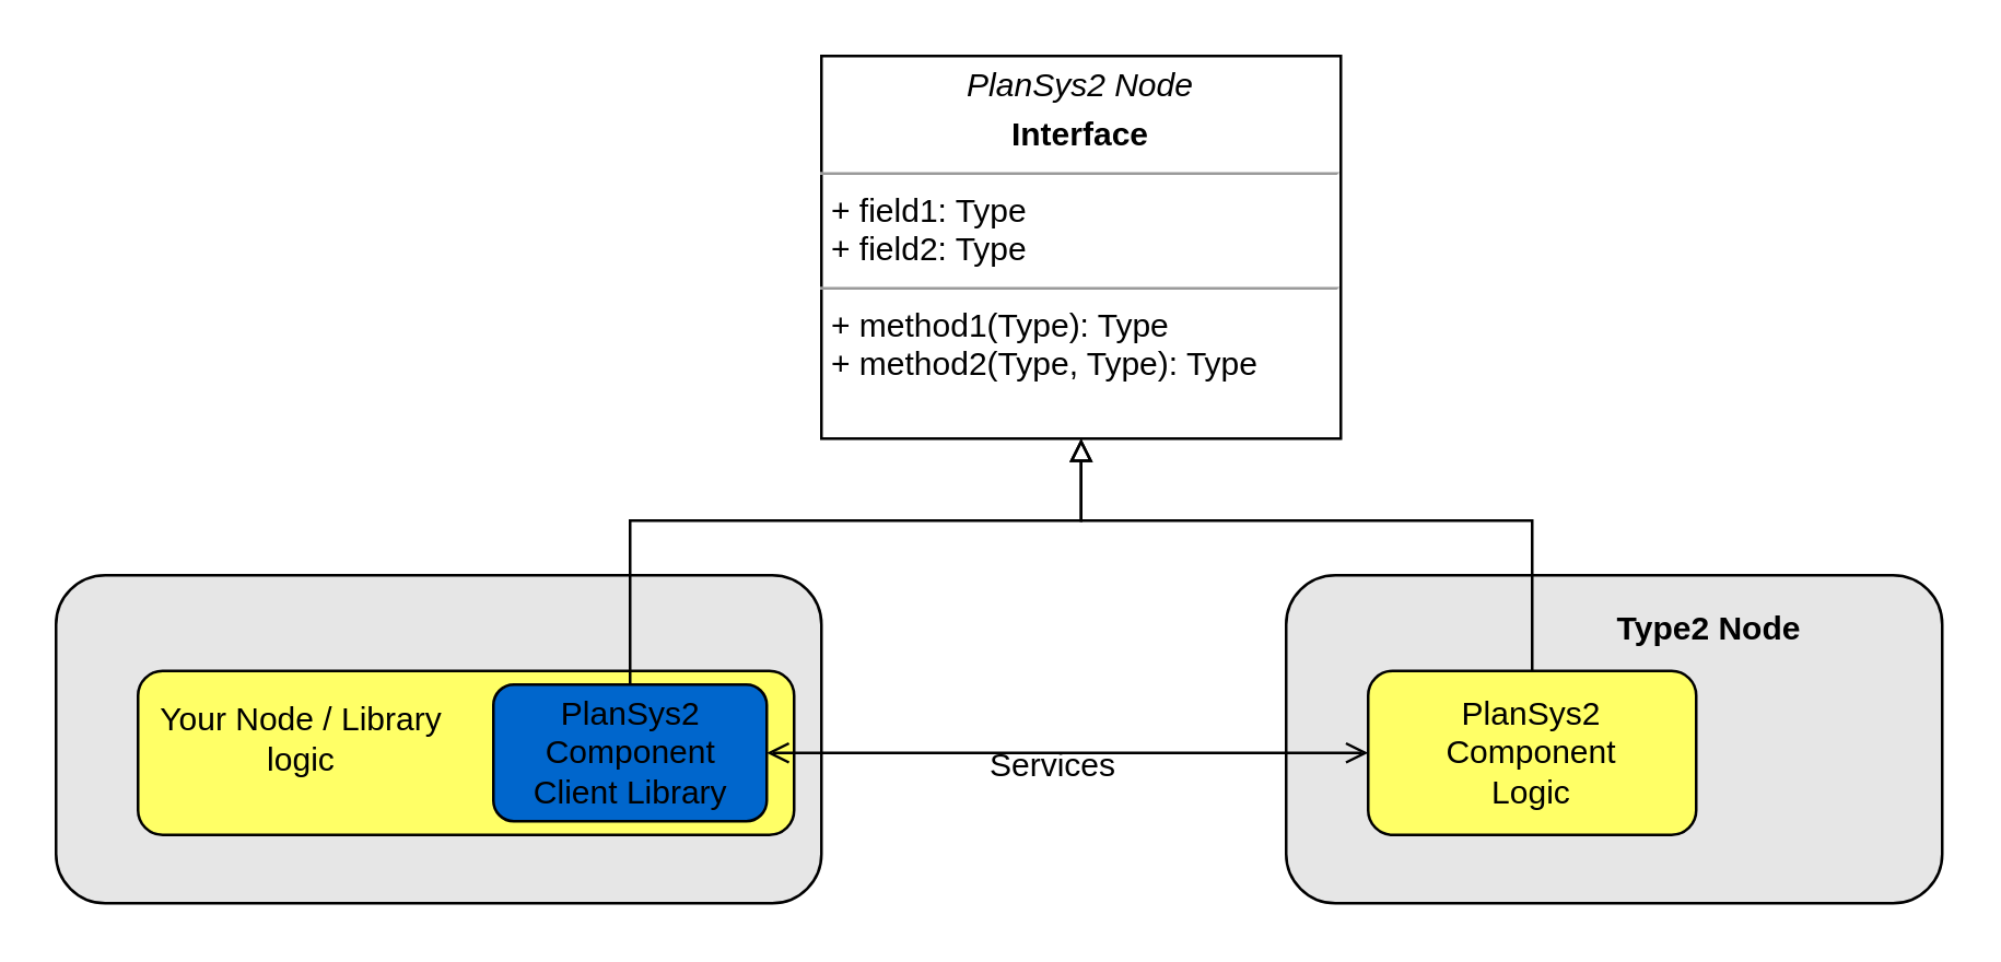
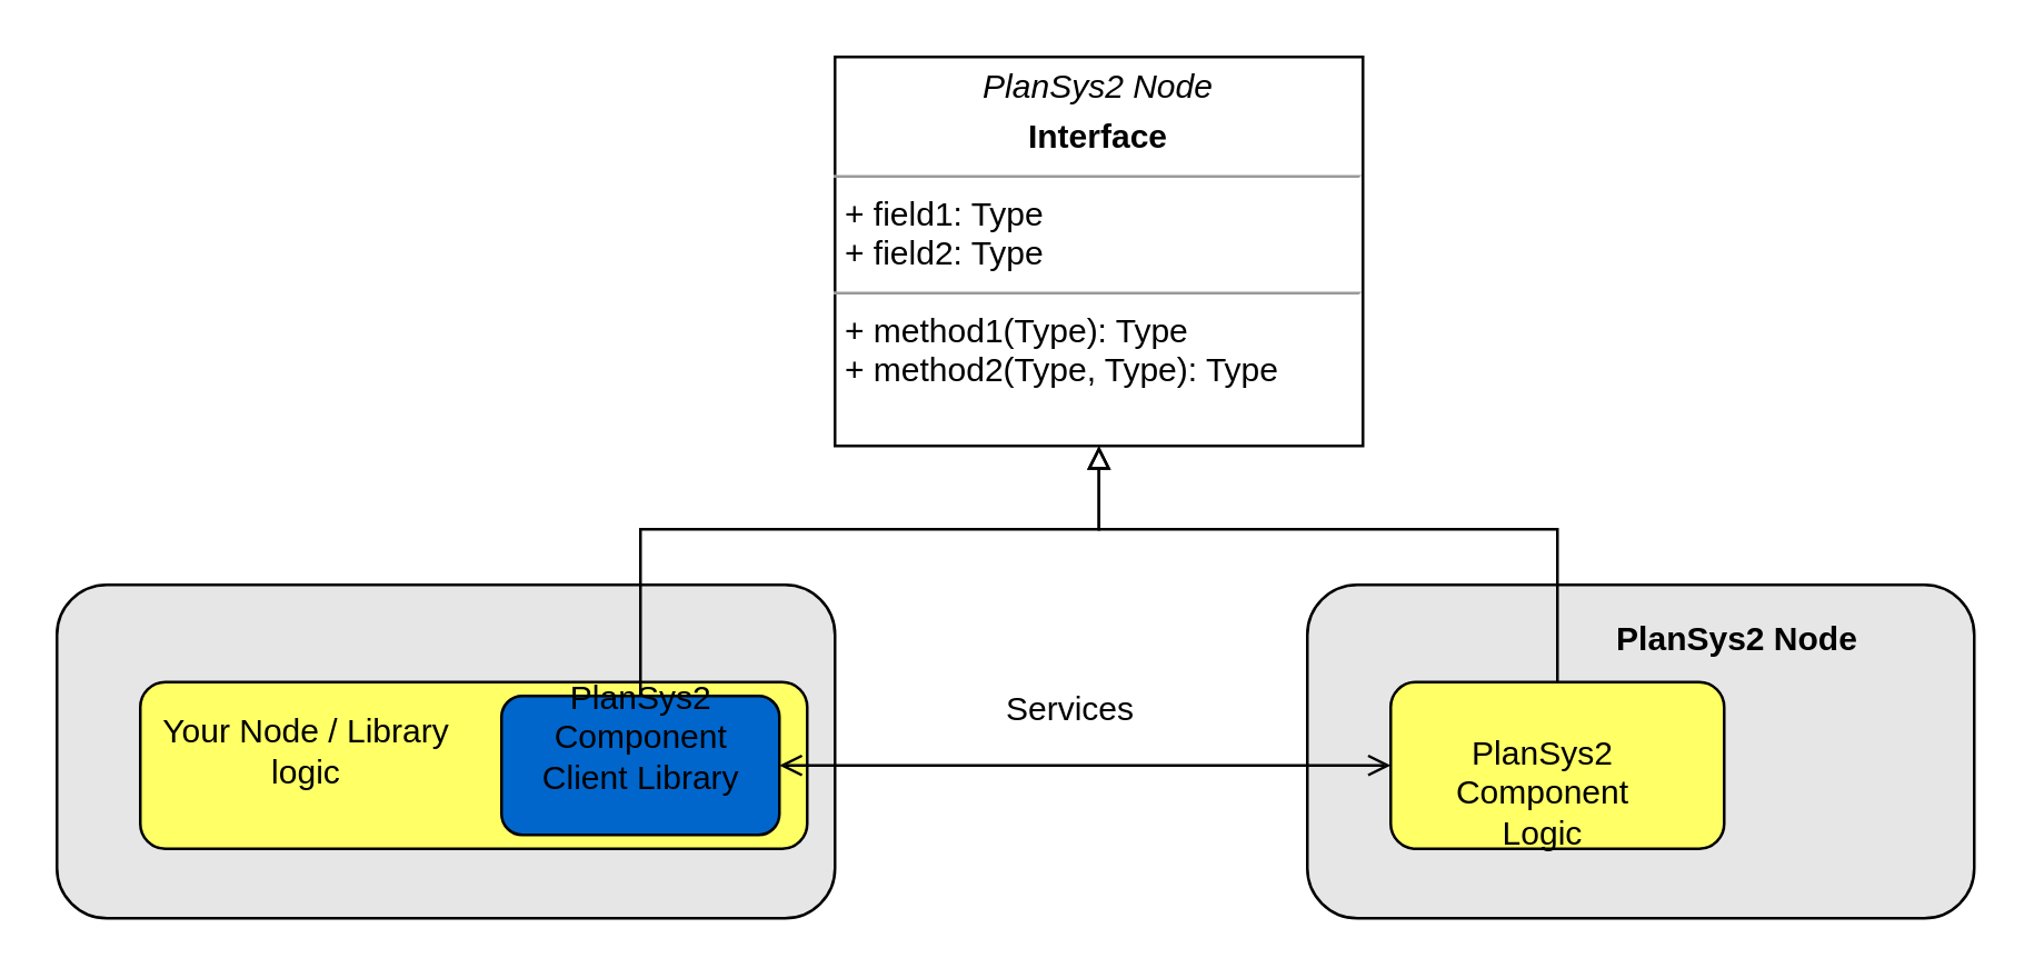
  <mxCell id="0" />
  <mxCell id="1" parent="0" />
  <mxCell id="2" value="&lt;p style=&quot;margin: 0px ; margin-top: 4px ; text-align: center&quot;&gt;&lt;i&gt;PlanSys2 Node&lt;/i&gt;&lt;/p&gt;&lt;p style=&quot;margin: 0px ; margin-top: 4px ; text-align: center&quot;&gt;&lt;b&gt;Interface&lt;/b&gt;&lt;/p&gt;&lt;hr size=&quot;1&quot;&gt;&lt;p style=&quot;margin: 0px ; margin-left: 4px&quot;&gt;+ field1: Type&lt;br&gt;+ field2: Type&lt;/p&gt;&lt;hr size=&quot;1&quot;&gt;&lt;p style=&quot;margin: 0px ; margin-left: 4px&quot;&gt;+ method1(Type): Type&lt;br&gt;+ method2(Type, Type): Type&lt;/p&gt;" style="verticalAlign=top;align=left;overflow=fill;fontSize=12;fontFamily=Helvetica;html=1;" vertex="1" parent="1"><mxGeometry x="300" y="20" width="190" height="140" as="geometry" /></mxCell>
  <mxCell id="3" value="" style="rounded=1;whiteSpace=wrap;html=1;fillColor=#E6E6E6;" vertex="1" parent="1"><mxGeometry x="20" y="210" width="280" height="120" as="geometry" /></mxCell>
  <mxCell id="4" value="" style="rounded=1;whiteSpace=wrap;html=1;fillColor=#E6E6E6;" vertex="1" parent="1"><mxGeometry x="470" y="210" width="240" height="120" as="geometry" /></mxCell>
  <mxCell id="5" style="edgeStyle=orthogonalEdgeStyle;rounded=0;orthogonalLoop=1;jettySize=auto;html=1;exitX=0.5;exitY=0;exitDx=0;exitDy=0;entryX=0.5;entryY=1;entryDx=0;entryDy=0;startArrow=none;startFill=0;endArrow=block;endFill=0;" edge="1" parent="1" source="6" target="2"><mxGeometry relative="1" as="geometry"><Array as="points"><mxPoint x="560" y="190" /><mxPoint x="395" y="190" /></Array></mxGeometry></mxCell>
  <mxCell id="6" value="" style="rounded=1;whiteSpace=wrap;html=1;fillColor=#FFFF66;" vertex="1" parent="1"><mxGeometry x="500" y="245" width="120" height="60" as="geometry" /></mxCell>
- <mxCell id="7" value="&lt;b&gt;Type2 Node&lt;/b&gt;" style="text;html=1;strokeColor=none;fillColor=none;align=center;verticalAlign=middle;whiteSpace=wrap;rounded=0;" vertex="1" parent="1"><mxGeometry x="580" y="220" width="90" height="20" as="geometry" /></mxCell>
- <mxCell id="8" value="PlanSys2&lt;br&gt;Component&lt;br&gt;Logic" style="text;html=1;strokeColor=none;fillColor=none;align=center;verticalAlign=middle;whiteSpace=wrap;rounded=0;" vertex="1" parent="1"><mxGeometry x="525" y="265" width="70" height="20" as="geometry" /></mxCell>
- <mxCell id="9" value="Services" style="text;html=1;strokeColor=none;fillColor=none;align=center;verticalAlign=middle;whiteSpace=wrap;rounded=0;" vertex="1" parent="1"><mxGeometry x="350" y="270" width="70" height="20" as="geometry" /></mxCell>
+ <mxCell id="7" value="&lt;b&gt;PlanSys2 Node&lt;/b&gt;" style="text;html=1;strokeColor=none;fillColor=none;align=center;verticalAlign=middle;whiteSpace=wrap;rounded=0;" vertex="1" parent="1"><mxGeometry x="580" y="220" width="90" height="20" as="geometry" /></mxCell>
+ <mxCell id="8" value="PlanSys2&lt;br&gt;Component&lt;br&gt;Logic" style="text;html=1;strokeColor=none;fillColor=none;align=center;verticalAlign=middle;whiteSpace=wrap;rounded=0;" vertex="1" parent="1"><mxGeometry x="520" y="275" width="70" height="20" as="geometry" /></mxCell>
+ <mxCell id="9" value="Services" style="text;html=1;strokeColor=none;fillColor=none;align=center;verticalAlign=middle;whiteSpace=wrap;rounded=0;" vertex="1" parent="1"><mxGeometry x="350" y="245" width="70" height="20" as="geometry" /></mxCell>
  <mxCell id="10" value="" style="rounded=1;whiteSpace=wrap;html=1;fillColor=#FFFF66;" vertex="1" parent="1"><mxGeometry x="50" y="245" width="240" height="60" as="geometry" /></mxCell>
  <mxCell id="11" value="" style="rounded=1;whiteSpace=wrap;html=1;fillColor=#0066CC;" vertex="1" parent="1"><mxGeometry x="180" y="250" width="100" height="50" as="geometry" /></mxCell>
- <mxCell id="12" value="PlanSys2&lt;br&gt;Component&lt;br&gt;Client Library" style="text;html=1;strokeColor=none;fillColor=none;align=center;verticalAlign=middle;whiteSpace=wrap;rounded=0;" vertex="1" parent="1"><mxGeometry x="187.5" y="265" width="85" height="20" as="geometry" /></mxCell>
+ <mxCell id="12" value="PlanSys2&lt;br&gt;Component&lt;br&gt;Client Library" style="text;html=1;strokeColor=none;fillColor=none;align=center;verticalAlign=middle;whiteSpace=wrap;rounded=0;" vertex="1" parent="1"><mxGeometry x="187.5" y="255" width="85" height="20" as="geometry" /></mxCell>
  <mxCell id="13" style="edgeStyle=orthogonalEdgeStyle;rounded=0;orthogonalLoop=1;jettySize=auto;html=1;exitX=0.5;exitY=0;exitDx=0;exitDy=0;startArrow=none;startFill=0;endArrow=block;endFill=0;entryX=0.5;entryY=1;entryDx=0;entryDy=0;" edge="1" parent="1" source="11" target="2"><mxGeometry relative="1" as="geometry"><mxPoint x="390" y="190" as="targetPoint" /><Array as="points"><mxPoint x="230" y="190" /><mxPoint x="395" y="190" /></Array></mxGeometry></mxCell>
  <mxCell id="14" value="" style="endArrow=open;startArrow=open;html=1;exitX=1;exitY=0.5;exitDx=0;exitDy=0;entryX=0;entryY=0.5;entryDx=0;entryDy=0;startFill=0;endFill=0;" edge="1" parent="1" source="11" target="6"><mxGeometry width="50" height="50" relative="1" as="geometry"><mxPoint x="400" y="290" as="sourcePoint" /><mxPoint x="450" y="240" as="targetPoint" /></mxGeometry></mxCell>
  <mxCell id="15" value="Your Node / Library&lt;br&gt;logic" style="text;html=1;strokeColor=none;fillColor=none;align=center;verticalAlign=middle;whiteSpace=wrap;rounded=0;" vertex="1" parent="1"><mxGeometry x="50" y="260" width="120" height="20" as="geometry" /></mxCell>
